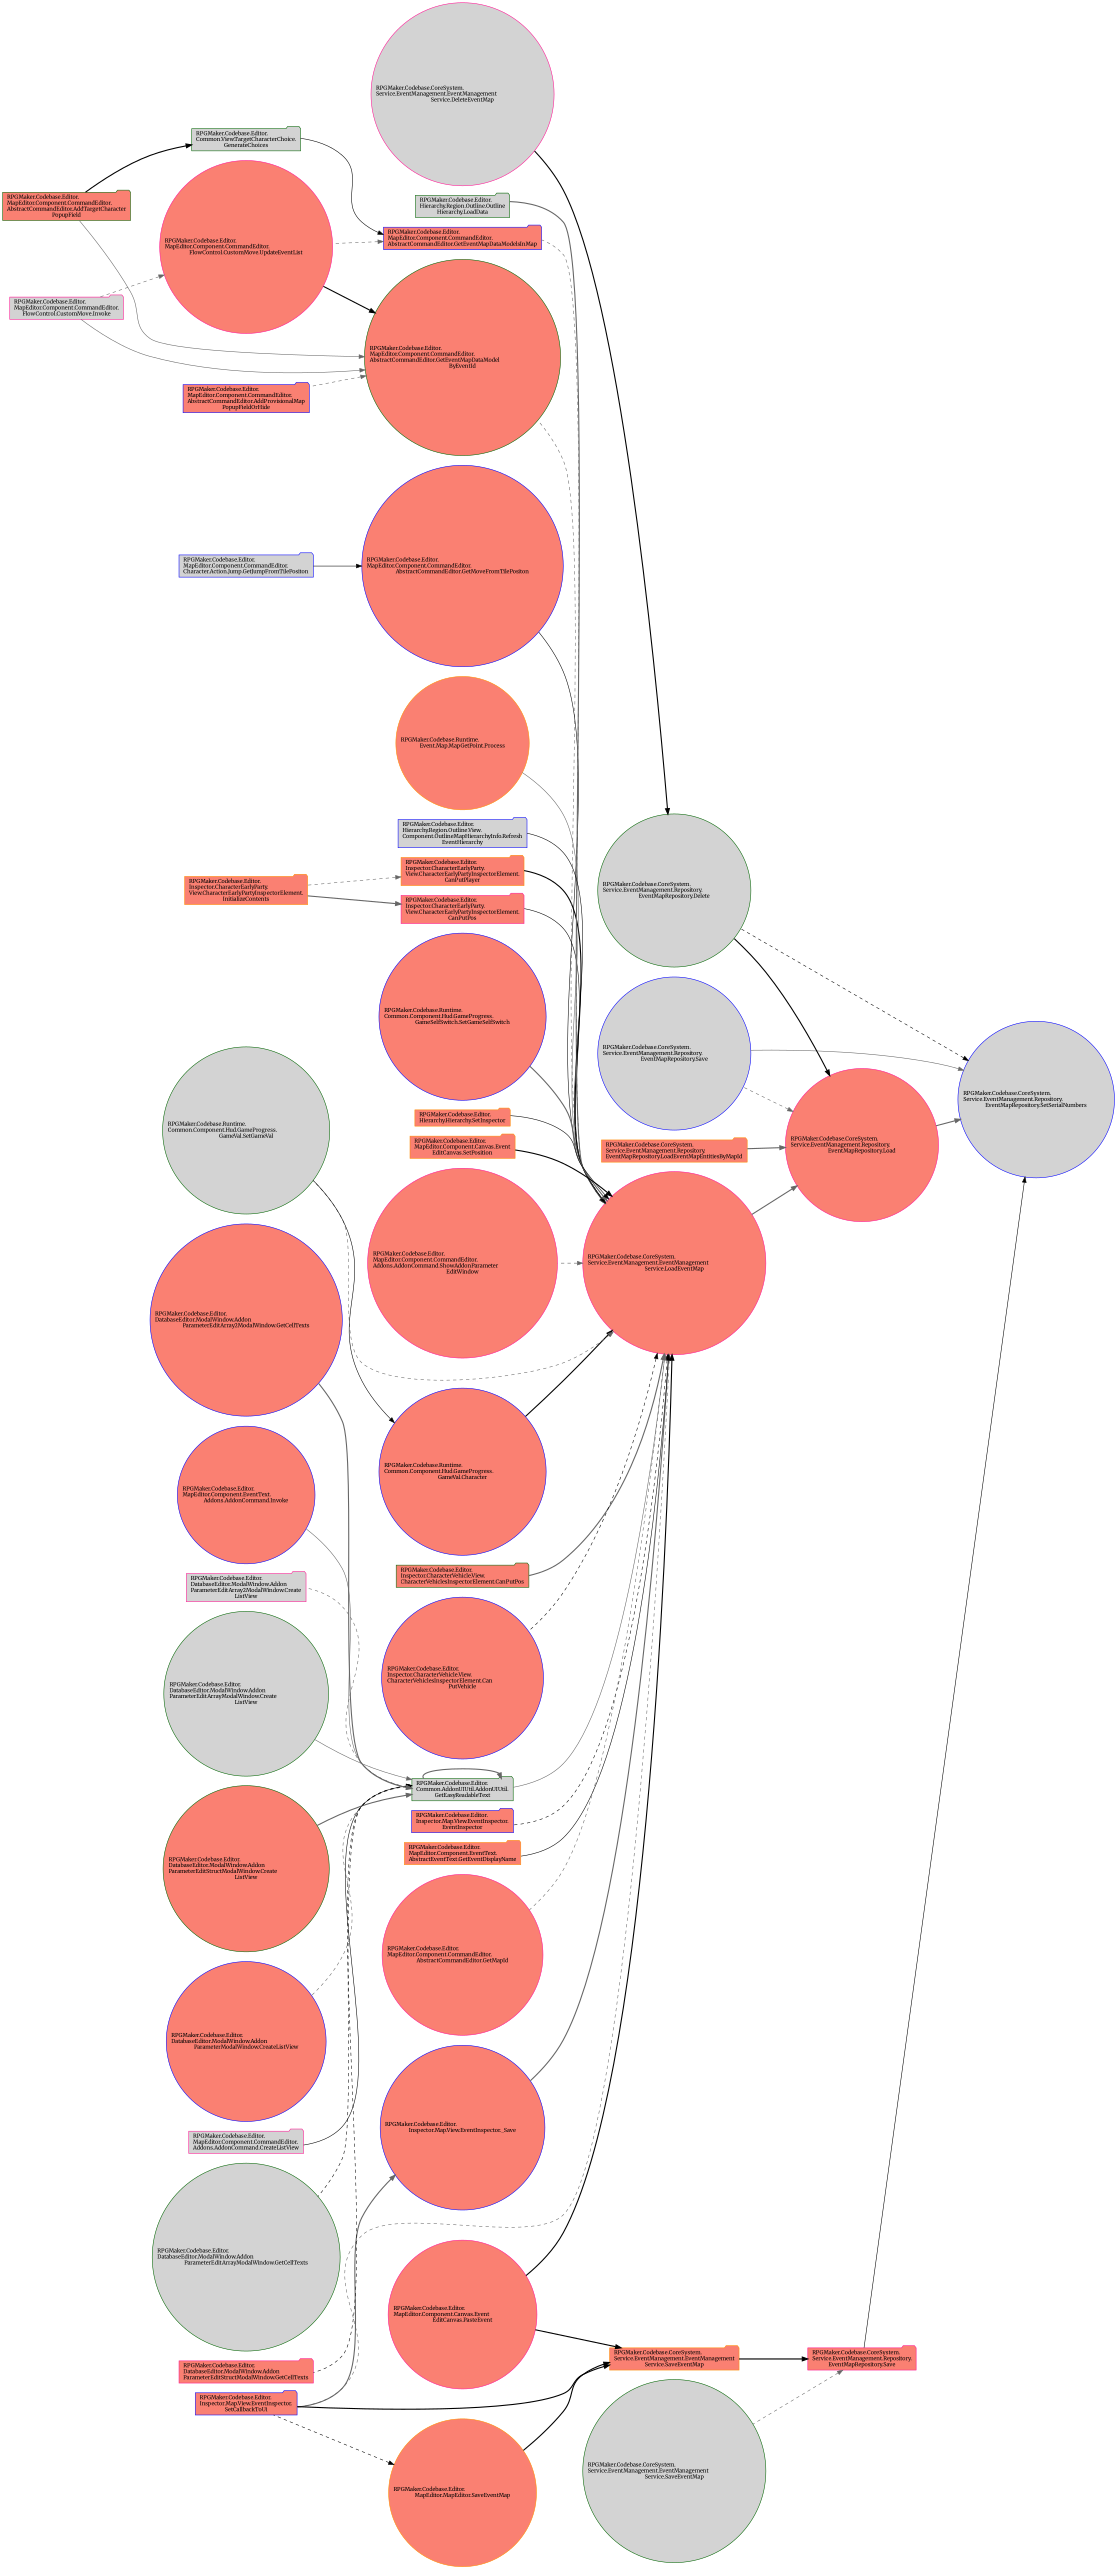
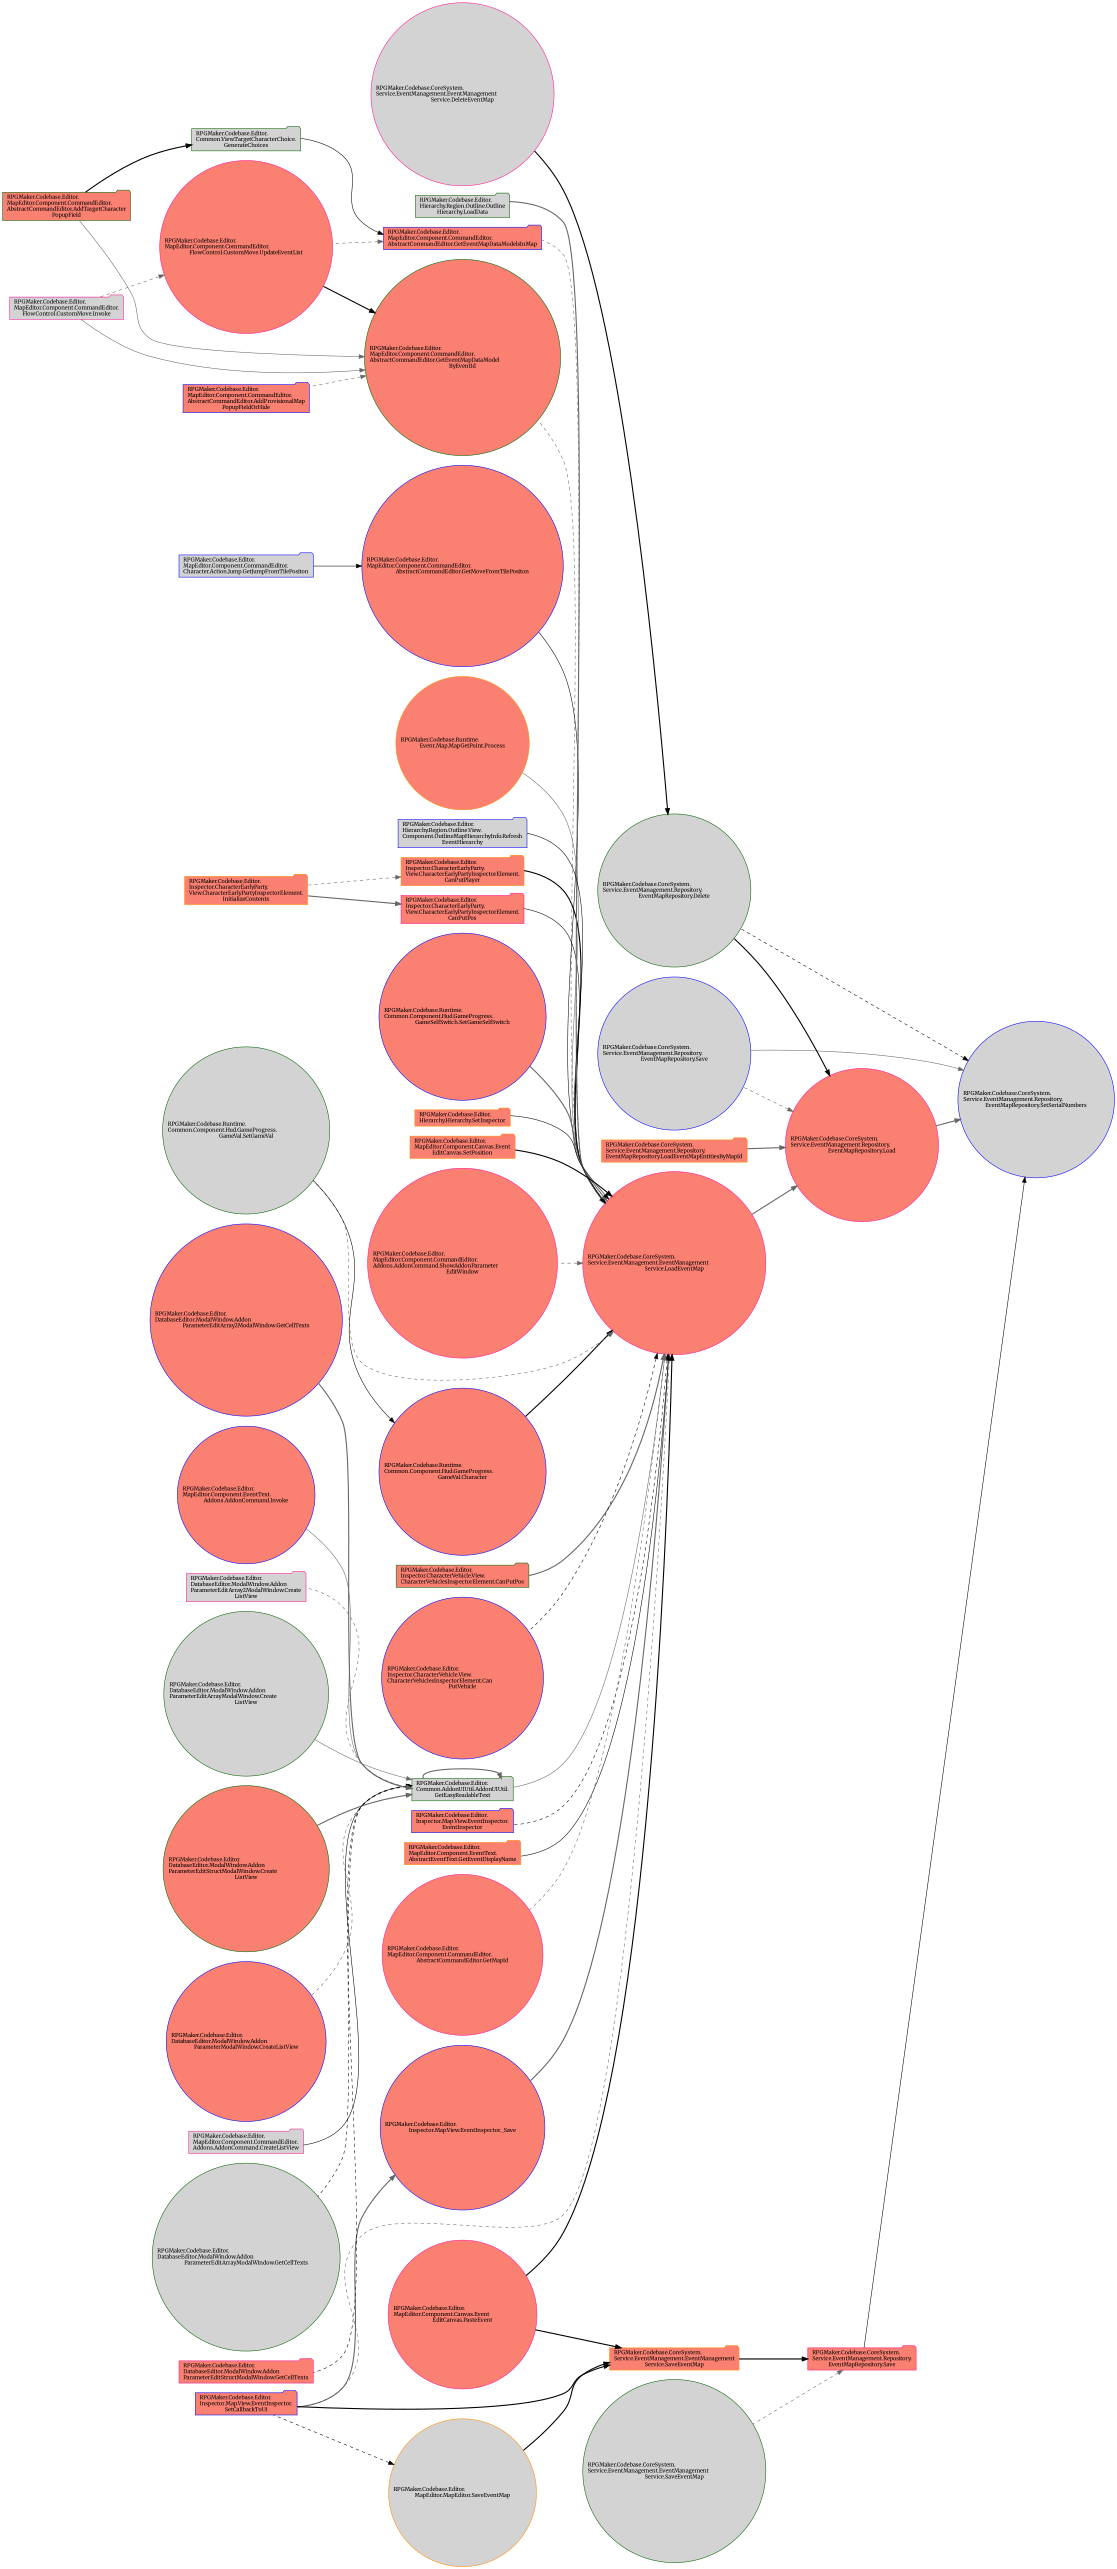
  digraph {
    rankdir=RL
    fontname=Merriweather
    node [color=blue fillcolor=salmon fontname=Merriweather fontsize=10 shape=circle style=filled]
    edge [color=gray40 dir=back fontname=Merriweather fontsize=10 labelfontname=Helvetica labelfontsize=10 style=bold]
    n1 [fillcolor=lightgrey fontcolor=black height=0.2 label="RPGMaker.Codebase.CoreSystem.\lService.EventManagement.Repository.\lEventMapRepository.SetSerialNumbers" width=0.4]
    n2 [color=darkgreen fillcolor=lightgrey height=0.2 label="RPGMaker.Codebase.CoreSystem.\lService.EventManagement.Repository.\lEventMapRepository.Delete" width=0.4]
    n3 [color=deeppink height=0.2 label="RPGMaker.Codebase.CoreSystem.\lService.EventManagement.Repository.\lEventMapRepository.Load" width=0.4]
    n4 [fillcolor=lightgrey height=0.2 label="RPGMaker.Codebase.CoreSystem.\lService.EventManagement.Repository.\lEventMapRepository.Save" width=0.4]
    n5 [color=deeppink height=0.2 label="RPGMaker.Codebase.CoreSystem.\lService.EventManagement.Repository.\lEventMapRepository.Save" shape=folder width=0.4]
    n6 [color=deeppink fillcolor=lightgrey height=0.2 label="RPGMaker.Codebase.CoreSystem.\lService.EventManagement.EventManagement\lService.DeleteEventMap" width=0.4]
    n7 [color=deeppink height=0.2 label="RPGMaker.Codebase.CoreSystem.\lService.EventManagement.EventManagement\lService.LoadEventMap" width=0.4]
    n8 [color=darkorange height=0.2 label="RPGMaker.Codebase.CoreSystem.\lService.EventManagement.Repository.\lEventMapRepository.LoadEventMapEntitiesByMapId" shape=folder width=0.4]
    n9 [height=0.2 label="RPGMaker.Codebase.Editor.\lInspector.Map.View.EventInspector._Save" width=0.4]
    n10 [height=0.2 label="RPGMaker.Codebase.Editor.\lInspector.Map.View.EventInspector.\lSetCallbackToUi" shape=folder width=0.4]
    n11 [color=darkorange height=0.2 label="RPGMaker.Codebase.Editor.\lInspector.CharacterEarlyParty.\lView.CharacterEarlyPartyInspectorElement.\lCanPutPlayer" shape=folder width=0.4]
    n12 [color=deeppink height=0.2 label="RPGMaker.Codebase.Editor.\lInspector.CharacterEarlyParty.\lView.CharacterEarlyPartyInspectorElement.\lCanPutPos" shape=folder width=0.4]
    n13 [color=darkgreen height=0.2 label="RPGMaker.Codebase.Editor.\lInspector.CharacterVehicle.View.\lCharacterVehiclesInspectorElement.CanPutPos" shape=folder width=0.4]
    n14 [height=0.2 label="RPGMaker.Codebase.Editor.\lInspector.CharacterVehicle.View.\lCharacterVehiclesInspectorElement.Can\lPutVehicle" width=0.4]
    n15 [height=0.2 label="RPGMaker.Codebase.Runtime.\lCommon.Component.Hud.GameProgress.\lGameVal.Character" width=0.4]
    n16 [color=darkgreen fillcolor=lightgrey height=0.2 label="RPGMaker.Codebase.Runtime.\lCommon.Component.Hud.GameProgress.\lGameVal.SetGameVal" width=0.4]
    n17 [height=0.2 label="RPGMaker.Codebase.Editor.\lInspector.Map.View.EventInspector.\lEventInspector" shape=folder width=0.4]
    n18 [color=darkgreen fillcolor=lightgrey height=0.2 label="RPGMaker.Codebase.Editor.\lCommon.AddonUIUtil.AddonUIUtil.\lGetEasyReadableText" shape=folder width=0.4]
    n19 [color=darkorange height=0.2 label="RPGMaker.Codebase.Editor.\lMapEditor.Component.EventText.\lAbstractEventText.GetEventDisplayName" shape=folder width=0.4]
    n20 [color=darkgreen height=0.2 label="RPGMaker.Codebase.Editor.\lMapEditor.Component.CommandEditor.\lAbstractCommandEditor.GetEventMapDataModel\lByEventId" width=0.4]
    n21 [height=0.2 label="RPGMaker.Codebase.Editor.\lMapEditor.Component.CommandEditor.\lAbstractCommandEditor.GetEventMapDataModelsInMap" shape=folder width=0.4]
    n22 [color=deeppink height=0.2 label="RPGMaker.Codebase.Editor.\lMapEditor.Component.CommandEditor.\lAbstractCommandEditor.GetMapId" width=0.4]
    n23 [height=0.2 label="RPGMaker.Codebase.Editor.\lMapEditor.Component.CommandEditor.\lAbstractCommandEditor.GetMoveFromTilePositon" width=0.4]
    n24 [color=darkgreen fillcolor=lightgrey height=0.2 label="RPGMaker.Codebase.Editor.\lHierarchy.Region.Outline.Outline\lHierarchy.LoadData" shape=folder width=0.4]
    n25 [color=deeppink height=0.2 label="RPGMaker.Codebase.Editor.\lMapEditor.Component.Canvas.Event\lEditCanvas.PasteEvent" width=0.4]
    n26 [color=darkorange height=0.2 label="RPGMaker.Codebase.Runtime.\lEvent.Map.MapGetPoint.Process" width=0.4]
    n27 [fillcolor=lightgrey height=0.2 label="RPGMaker.Codebase.Editor.\lHierarchy.Region.Outline.View.\lComponent.OutlineMapHierarchyInfo.Refresh\lEventHierarchy" shape=folder width=0.4]
    n28 [height=0.2 label="RPGMaker.Codebase.Runtime.\lCommon.Component.Hud.GameProgress.\lGameSelfSwitch.SetGameSelfSwitch" width=0.4]
    n29 [color=darkorange height=0.2 label="RPGMaker.Codebase.Editor.\lHierarchy.Hierarchy.SetInspector" shape=folder width=0.4]
    n30 [color=darkorange height=0.2 label="RPGMaker.Codebase.Editor.\lMapEditor.Component.Canvas.Event\lEditCanvas.SetPosition" shape=folder width=0.4]
    n31 [color=deeppink height=0.2 label="RPGMaker.Codebase.Editor.\lMapEditor.Component.CommandEditor.\lAddons.AddonCommand.ShowAddonParameter\lEditWindow" width=0.4]
    n32 [color=darkorange height=0.2 label="RPGMaker.Codebase.Editor.\lInspector.CharacterEarlyParty.\lView.CharacterEarlyPartyInspectorElement.\lInitializeContents" shape=folder width=0.4]
    n33 [color=deeppink fillcolor=lightgrey height=0.2 label="RPGMaker.Codebase.Editor.\lDatabaseEditor.ModalWindow.Addon\lParameterEditArray2ModalWindow.Create\lListView" shape=folder width=0.4]
    n34 [color=darkgreen fillcolor=lightgrey height=0.2 label="RPGMaker.Codebase.Editor.\lDatabaseEditor.ModalWindow.Addon\lParameterEditArrayModalWindow.Create\lListView" width=0.4]
    n35 [color=darkgreen height=0.2 label="RPGMaker.Codebase.Editor.\lDatabaseEditor.ModalWindow.Addon\lParameterEditStructModalWindow.Create\lListView" width=0.4]
    n36 [height=0.2 label="RPGMaker.Codebase.Editor.\lDatabaseEditor.ModalWindow.Addon\lParameterModalWindow.CreateListView" width=0.4]
    n37 [color=deeppink fillcolor=lightgrey height=0.2 label="RPGMaker.Codebase.Editor.\lMapEditor.Component.CommandEditor.\lAddons.AddonCommand.CreateListView" shape=folder width=0.4]
    n38 [color=darkgreen fillcolor=lightgrey height=0.2 label="RPGMaker.Codebase.Editor.\lDatabaseEditor.ModalWindow.Addon\lParameterEditArrayModalWindow.GetCellTexts" width=0.4]
    n39 [color=deeppink height=0.2 label="RPGMaker.Codebase.Editor.\lDatabaseEditor.ModalWindow.Addon\lParameterEditStructModalWindow.GetCellTexts" shape=folder width=0.4]
    n40 [height=0.2 label="RPGMaker.Codebase.Editor.\lDatabaseEditor.ModalWindow.Addon\lParameterEditArray2ModalWindow.GetCellTexts" width=0.4]
    n41 [height=0.2 label="RPGMaker.Codebase.Editor.\lMapEditor.Component.EventText.\lAddons.AddonCommand.Invoke" width=0.4]
    n42 [height=0.2 label="RPGMaker.Codebase.Editor.\lMapEditor.Component.CommandEditor.\lAbstractCommandEditor.AddProvisionalMap\lPopupFieldOrHide" shape=folder width=0.4]
    n43 [color=darkgreen height=0.2 label="RPGMaker.Codebase.Editor.\lMapEditor.Component.CommandEditor.\lAbstractCommandEditor.AddTargetCharacter\lPopupField" shape=folder width=0.4]
    n44 [color=deeppink fillcolor=lightgrey height=0.2 label="RPGMaker.Codebase.Editor.\lMapEditor.Component.CommandEditor.\lFlowControl.CustomMove.Invoke" shape=folder width=0.4]
    n45 [color=deeppink height=0.2 label="RPGMaker.Codebase.Editor.\lMapEditor.Component.CommandEditor.\lFlowControl.CustomMove.UpdateEventList" width=0.4]
    n46 [color=darkgreen fillcolor=lightgrey height=0.2 label="RPGMaker.Codebase.Editor.\lCommon.View.TargetCharacterChoice.\lGenerateChoices" shape=folder width=0.4]
    n47 [fillcolor=lightgrey height=0.2 label="RPGMaker.Codebase.Editor.\lMapEditor.Component.CommandEditor.\lCharacter.Action.Jump.GetJumpFromTilePositon" shape=folder width=0.4]
    n48 [color=darkorange height=0.2 label="RPGMaker.Codebase.CoreSystem.\lService.EventManagement.EventManagement\lService.SaveEventMap" shape=folder width=0.4]
    n49 [color=darkgreen fillcolor=lightgrey height=0.2 label="RPGMaker.Codebase.CoreSystem.\lService.EventManagement.EventManagement\lService.SaveEventMap" width=0.4]
-   n50 [color=darkorange height=0.2 label="RPGMaker.Codebase.Editor.\lMapEditor.MapEditor.SaveEventMap" width=0.4]
+   n50 [color=darkorange fillcolor=lightgrey height=0.2 label="RPGMaker.Codebase.Editor.\lMapEditor.MapEditor.SaveEventMap" width=0.4]
    n1 -> n2 [color=black style=dashed]
    n1 -> n3
    n1 -> n4 [style=solid]
    n1 -> n5 [color=black style=solid]
    n2 -> n6 [color=black]
    n3 -> n2 [color=black]
    n3 -> n4 [style=dashed]
    n3 -> n7
    n3 -> n8
    n5 -> n48 [color=black]
    n5 -> n49 [style=dashed]
    n7 -> n9
    n7 -> n10 [style=dashed]
    n7 -> n11 [color=black]
    n7 -> n12 [color=black style=solid]
    n7 -> n13
    n7 -> n14 [color=black style=dashed]
    n7 -> n15 [color=black]
    n7 -> n16 [style=dashed]
    n7 -> n17 [color=black style=dashed]
    n7 -> n18 [style=solid]
    n7 -> n19 [color=black style=solid]
    n7 -> n20 [style=dashed]
    n7 -> n21 [style=dashed]
    n7 -> n22 [style=dashed]
    n7 -> n23 [color=black style=solid]
    n7 -> n24
    n7 -> n25 [color=black]
    n7 -> n26 [style=solid]
    n7 -> n27 [color=black style=solid]
    n7 -> n28
    n7 -> n29 [color=black style=solid]
    n7 -> n30 [color=black]
    n7 -> n31 [style=dashed]
    n9 -> n10
    n11 -> n32 [style=dashed]
    n12 -> n32
    n15 -> n16 [color=black style=solid]
    n18 -> n18
    n18 -> n33 [style=dashed]
    n18 -> n34 [style=solid]
    n18 -> n35
    n18 -> n36 [style=dashed]
    n18 -> n37 [color=black style=solid]
    n18 -> n38 [color=black style=dashed]
    n18 -> n39 [color=black style=dashed]
    n18 -> n40
    n18 -> n41 [style=solid]
    n20 -> n42 [style=dashed]
    n20 -> n43 [style=solid]
    n20 -> n44 [style=solid]
    n20 -> n45 [color=black]
    n21 -> n45 [style=dashed]
    n21 -> n46 [color=black style=solid]
    n23 -> n47 [color=black style=solid]
    n45 -> n44 [style=dashed]
    n46 -> n43 [color=black]
    n48 -> n10 [color=black]
    n48 -> n25 [color=black]
    n48 -> n50 [color=black]
    n50 -> n10 [color=black style=dashed]
  }
